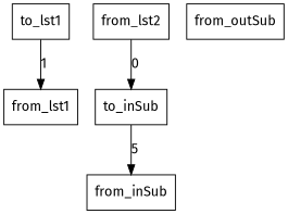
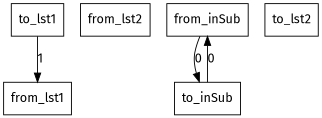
  digraph {
    fontname="Fira Sans"
    rankdir=TB
    node [fillcolor=white fontname="Fira Sans" shape=box style=filled]
    edge [fontname="Fira Sans"]
    n1 [label=<from_lst1>]
    n2 [label=<to_lst1>]
    n3 [label=<from_lst2>]
    n4 [label=<from_inSub>]
    n5 [label=<to_inSub>]
-   n6 [label=<from_outSub>]
+   n7 [label=<to_lst2>]
    n2 -> n1 [label=1]
-   n3 -> n5 [label=0]
-   n5 -> n4 [label=5]
+   n4 -> n5 [label=0]
+   n5 -> n4 [label=0]
  }
